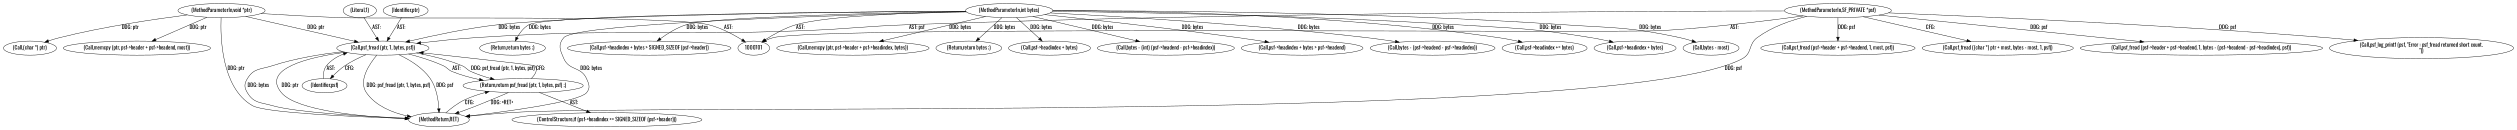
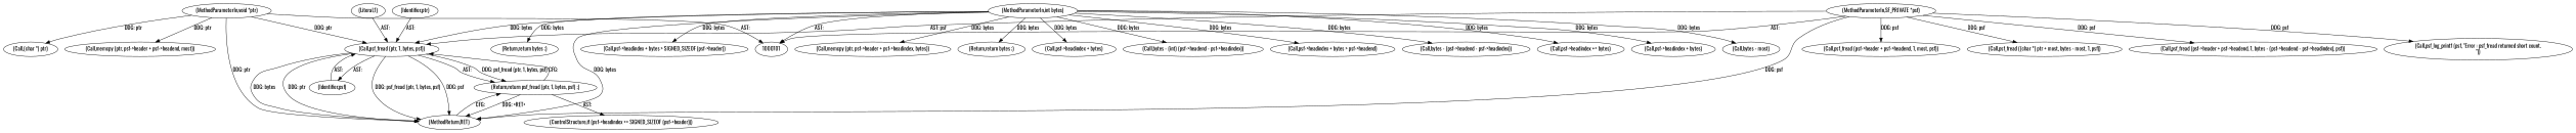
  digraph {
    fontname=Oswald
    node [fontname=Oswald]
    edge [fontname=Oswald]
    n1 [label="(Call,psf_fread (ptr, 1, bytes, psf))"]
    n2 [label="(Return,return psf_fread (ptr, 1, bytes, psf) ;)"]
    n3 [label="(MethodReturn,RET)"]
    n4 [label="(Identifier,psf)"]
    n5 [label="(ControlStructure,if (psf->headindex >= SIGNED_SIZEOF (psf->header)))"]
    n6 [label="(MethodParameterIn,void *ptr)"]
    n7 [label="(Call,memcpy (ptr, psf->header + psf->headend, most))"]
    n8 [label="(Call,(char *) ptr)"]
    n9 [label=1000701]
    n10 [label="(Call,memcpy (ptr, psf->header + psf->headindex, bytes))"]
    n11 [label="(MethodParameterIn,int bytes)"]
    n12 [label="(Return,return bytes ;)"]
    n13 [label="(Call,psf->headindex + bytes)"]
    n14 [label="(Call,bytes - (int) (psf->headend - psf->headindex))"]
    n15 [label="(Call,psf->headindex + bytes > psf->headend)"]
    n16 [label="(Call,bytes - (psf->headend - psf->headindex))"]
    n17 [label="(Call,psf->headindex += bytes)"]
    n18 [label="(Call,psf->headindex + bytes)"]
    n19 [label="(Call,bytes - most)"]
    n20 [label="(Return,return bytes ;)"]
    n21 [label="(Call,psf->headindex + bytes > SIGNED_SIZEOF (psf->header))"]
    n22 [label="(MethodParameterIn,SF_PRIVATE *psf)"]
    n23 [label="(Call,psf_fread (psf->header + psf->headend, 1, most, psf))"]
    n24 [label="(Call,psf_fread ((char *) ptr + most, bytes - most, 1, psf))"]
    n25 [label="(Call,psf_fread (psf->header + psf->headend, 1, bytes - (psf->headend - psf->headindex), psf))"]
    n26 [label="(Call,psf_log_printf (psf, \"Error : psf_fread returned short count.\n\"))"]
    n27 [label="(Literal,1)"]
    n28 [label="(Identifier,ptr)"]
    n1 -> n2 [label="AST: "]
    n1 -> n2 [label="DDG: psf_fread (ptr, 1, bytes, psf)"]
    n1 -> n3 [label="DDG: bytes"]
    n1 -> n3 [label="DDG: ptr"]
    n1 -> n3 [label="DDG: psf_fread (ptr, 1, bytes, psf)"]
    n1 -> n3 [label="DDG: psf"]
-   n1 -> n4 [label="CFG: "]
+   n1 -> n4 [label="AST: "]
    n2 -> n1 [label="CFG: "]
    n2 -> n3 [label="DDG: <RET>"]
    n2 -> n5 [label="AST: "]
    n3 -> n2 [label="CFG: "]
    n4 -> n1 [label="AST: "]
    n6 -> n1 [label="DDG: ptr"]
    n6 -> n3 [label="DDG: ptr"]
    n6 -> n7 [label="DDG: ptr"]
    n6 -> n8 [label="DDG: ptr"]
    n6 -> n9 [label="AST: "]
    n11 -> n1 [label="DDG: bytes"]
    n11 -> n3 [label="DDG: bytes"]
    n11 -> n9 [label="AST: "]
    n11 -> n10 [label="DDG: bytes"]
    n11 -> n12 [label="DDG: bytes"]
    n11 -> n13 [label="DDG: bytes"]
    n11 -> n14 [label="DDG: bytes"]
    n11 -> n15 [label="DDG: bytes"]
    n11 -> n16 [label="DDG: bytes"]
    n11 -> n17 [label="DDG: bytes"]
    n11 -> n18 [label="DDG: bytes"]
    n11 -> n19 [label="DDG: bytes"]
    n11 -> n20 [label="DDG: bytes"]
    n11 -> n21 [label="DDG: bytes"]
    n22 -> n1 [label="AST: psf"]
    n22 -> n3 [label="DDG: psf"]
    n22 -> n9 [label="AST: "]
    n22 -> n23 [label="DDG: psf"]
-   n22 -> n24 [label="CFG: "]
+   n22 -> n24 [label="DDG: psf"]
    n22 -> n25 [label="DDG: psf"]
    n22 -> n26 [label="DDG: psf"]
    n27 -> n1 [label="AST: "]
    n28 -> n1 [label="AST: "]
  }
